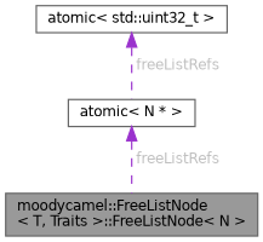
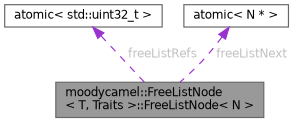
  digraph {
    node [color=gray40 fillcolor=white fontname=Helvetica fontsize=10 shape=box style=filled]
    edge [color=darkorchid3 dir=back fontcolor=grey fontname=Helvetica fontsize=10 labelfontname=Helvetica labelfontsize=10 style=dashed]
    n1 [fillcolor=grey60 fontcolor=black height=0.2 label="moodycamel::FreeListNode\l\< T, Traits \>::FreeListNode\< N \>" width=0.4]
    n2 [height=0.2 label="atomic\< std::uint32_t \>" width=0.4]
    n3 [height=0.2 label="atomic\< N * \>" width=0.4]
-   n2 -> n3 [label=" freeListRefs"]
-   n3 -> n1 [label=" freeListRefs"]
+   n2 -> n1 [label=" freeListRefs"]
+   n3 -> n1 [label=" freeListNext"]
  }
